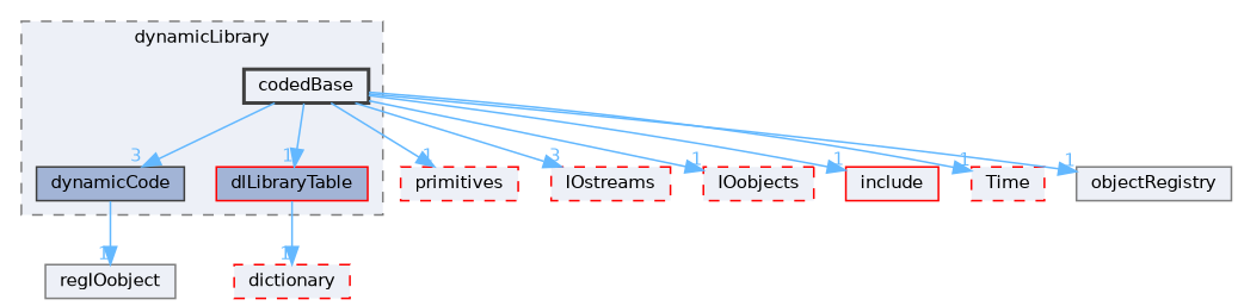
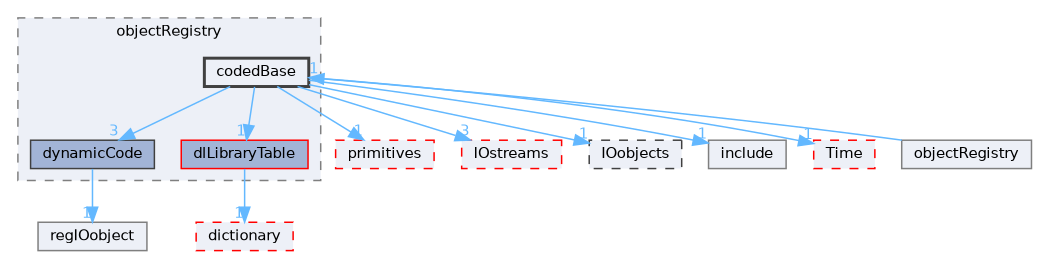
  digraph {
    compound=true
    node [color=red fillcolor="#edf0f7" fontname=Helvetica fontsize=10 shape=box style=filled]
    edge [color=steelblue1 fontcolor=steelblue1 fontname=Helvetica fontsize=10 headlabel=1 labeldistance=1.5 labelfontname=Helvetica labelfontsize=10]
    n1 [color=grey25 fillcolor="#a2b4d6" height=0.2 label=dynamicCode width=0.4]
    n2 [fillcolor="#a2b4d6" height=0.2 label=dlLibraryTable width=0.4]
    n3 [color=grey25 height=0.2 label=codedBase style="filled,bold" width=0.4]
    n4 [color=grey50 height=0.2 label=regIOobject width=0.4]
    n5 [height=0.2 label=dictionary style="filled,dashed" width=0.4]
    n6 [height=0.2 label=primitives style="filled,dashed" width=0.4]
    n7 [height=0.2 label=IOstreams style="filled,dashed" width=0.4]
-   n8 [height=0.2 label=IOobjects style="filled,dashed" width=0.4]
-   n9 [height=0.2 label=include width=0.4]
+   n8 [color=grey25 height=0.2 label=IOobjects style="filled,dashed" width=0.4]
+   n9 [color=grey50 height=0.2 label=include width=0.4]
    n10 [height=0.2 label=Time style="filled,dashed" width=0.4]
    n11 [color=grey50 height=0.2 label=objectRegistry width=0.4]
    subgraph cluster_1 {
      bgcolor="#edf0f7"
      fontname=Helvetica
      fontsize=10
-     label=dynamicLibrary
+     label=objectRegistry
      pencolor=grey50
      style="filled,dashed"
      n1
      n2
      n3
    }
    n1 -> n4
    n2 -> n5
    n3 -> n1 [headlabel=3]
    n3 -> n2
    n3 -> n6
    n3 -> n7 [headlabel=3]
    n3 -> n8
    n3 -> n9
    n3 -> n10
-   n3 -> n11
+   n11 -> n3
  }
